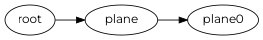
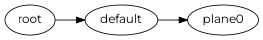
  digraph {
    fontname=Montserrat
    rankdir=LR
    node [fontname=Montserrat]
    edge [fontname=Montserrat]
    n1 [label=root]
-   n2 [label=plane]
+   n2 [label=default]
    n3 [label=plane0]
    n1 -> n2
    n2 -> n3
  }
